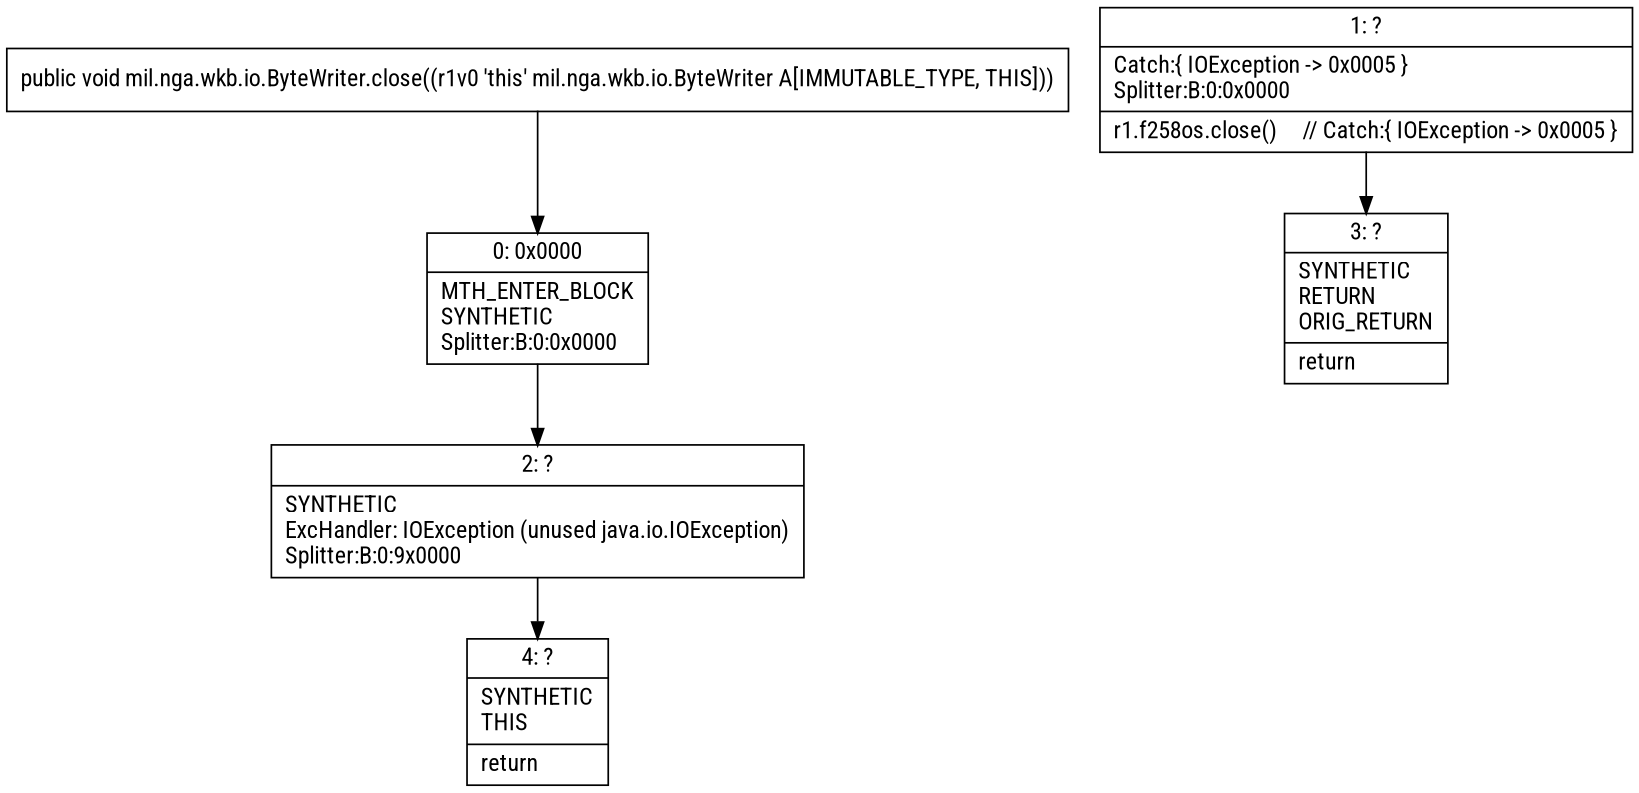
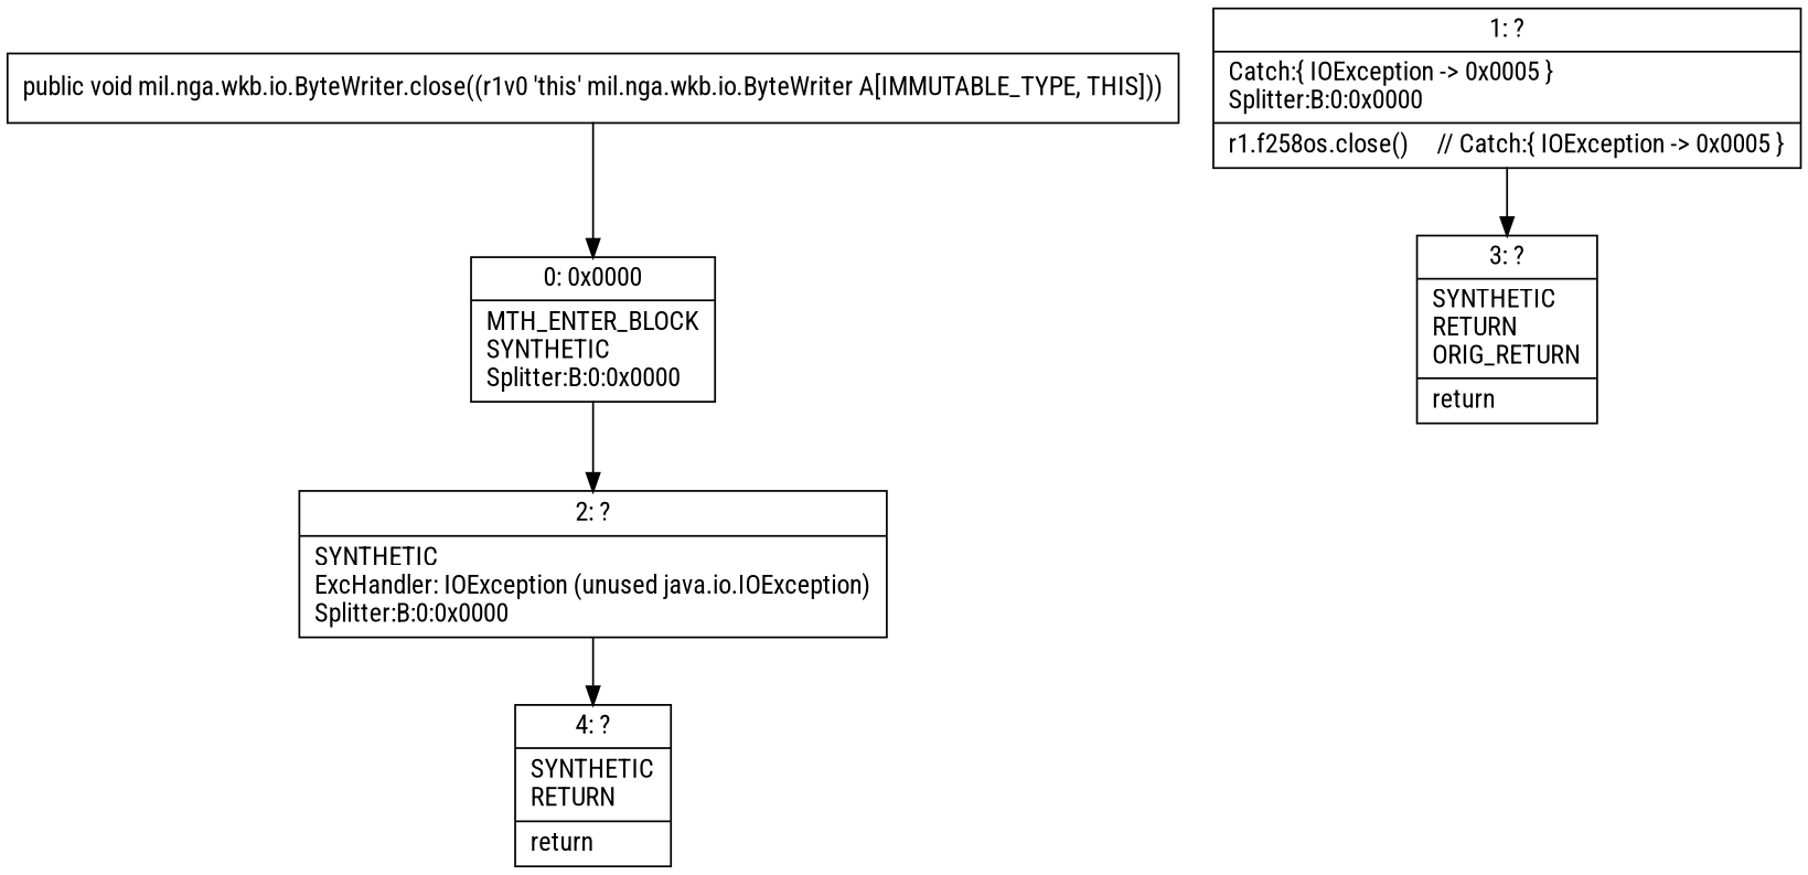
  digraph {
    fontname="Roboto Condensed"
    node [fontname="Roboto Condensed" shape=record]
    edge [fontname="Roboto Condensed"]
    n1 [label="{0\:\ 0x0000|MTH_ENTER_BLOCK\lSYNTHETIC\lSplitter:B:0:0x0000\l}"]
-   n2 [label="{2\:\ ?|SYNTHETIC\lExcHandler: IOException (unused java.io.IOException)\lSplitter:B:0:9x0000\l}"]
+   n2 [label="{2\:\ ?|SYNTHETIC\lExcHandler: IOException (unused java.io.IOException)\lSplitter:B:0:0x0000\l}"]
    n3 [label="{1\:\ ?|Catch:\{ IOException \-\> 0x0005 \}\lSplitter:B:0:0x0000\l|r1.f258os.close()     \/\/ Catch:\{ IOException \-\> 0x0005 \}\l}"]
    n4 [label="{3\:\ ?|SYNTHETIC\lRETURN\lORIG_RETURN\l|return\l}"]
-   n5 [label="{4\:\ ?|SYNTHETIC\lTHIS\l|return\l}"]
+   n5 [label="{4\:\ ?|SYNTHETIC\lRETURN\l|return\l}"]
    n6 [label="{public void mil.nga.wkb.io.ByteWriter.close((r1v0 'this' mil.nga.wkb.io.ByteWriter A[IMMUTABLE_TYPE, THIS])) }"]
    n1 -> n2
    n2 -> n5
    n3 -> n4
    n6 -> n1
  }
